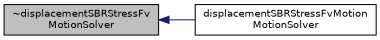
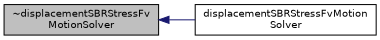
  digraph {
    rankdir=LR
    node [color=black fontname=Helvetica fontsize=10 shape=record]
    n1 [fillcolor=grey75 fontcolor=black height=0.2 label="~displacementSBRStressFv\lMotionSolver" style=filled width=0.4]
-   n2 [height=0.2 label="displacementSBRStressFvMotion\lMotionSolver" width=0.4]
+   n2 [height=0.2 label="displacementSBRStressFvMotion\lSolver" width=0.4]
    n1 -> n2 [color=midnightblue dir=back fontname=Helvetica fontsize=10 labelfontname=Helvetica labelfontsize=10 style=solid]
  }
